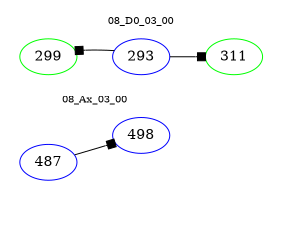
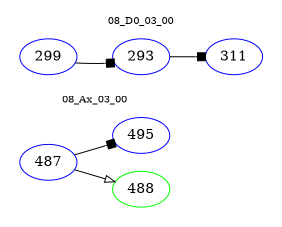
  digraph {
    rankdir=LR
    node [color=blue]
    edge [arrowhead=box color=black]
    n1 [label=487]
-   n3 [label=498]
-   n4 [color=green label=299]
+   n2 [color=green label=488]
+   n3 [label=495]
+   n4 [label=299]
    n5 [label=293]
-   n6 [color=green label=311]
+   n6 [label=311]
    subgraph cluster_1 {
      color=white
      fontsize=10
      label="08_Ax_03_00"
      n1
+     n2
      n3
    }
    subgraph cluster_2 {
      color=white
      fontsize=10
      label="08_D0_03_00"
      n4
      n5
      n6
    }
+   n1 -> n2 [arrowhead=onormal]
    n1 -> n3
-   n5 -> n4
+   n4 -> n5
    n5 -> n6
  }
